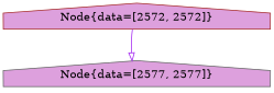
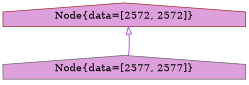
  digraph {
    node [style=filled fillcolor=plum shape=house]
    n1 [label="Node{data=[2572, 2572]}" color=brown]
    n2 [label="Node{data=[2577, 2577]}" color=gray40]
-   n1 -> n2 [color=purple arrowhead=onormal]
+   n2 -> n1 [color=purple arrowhead=onormal]
  }
